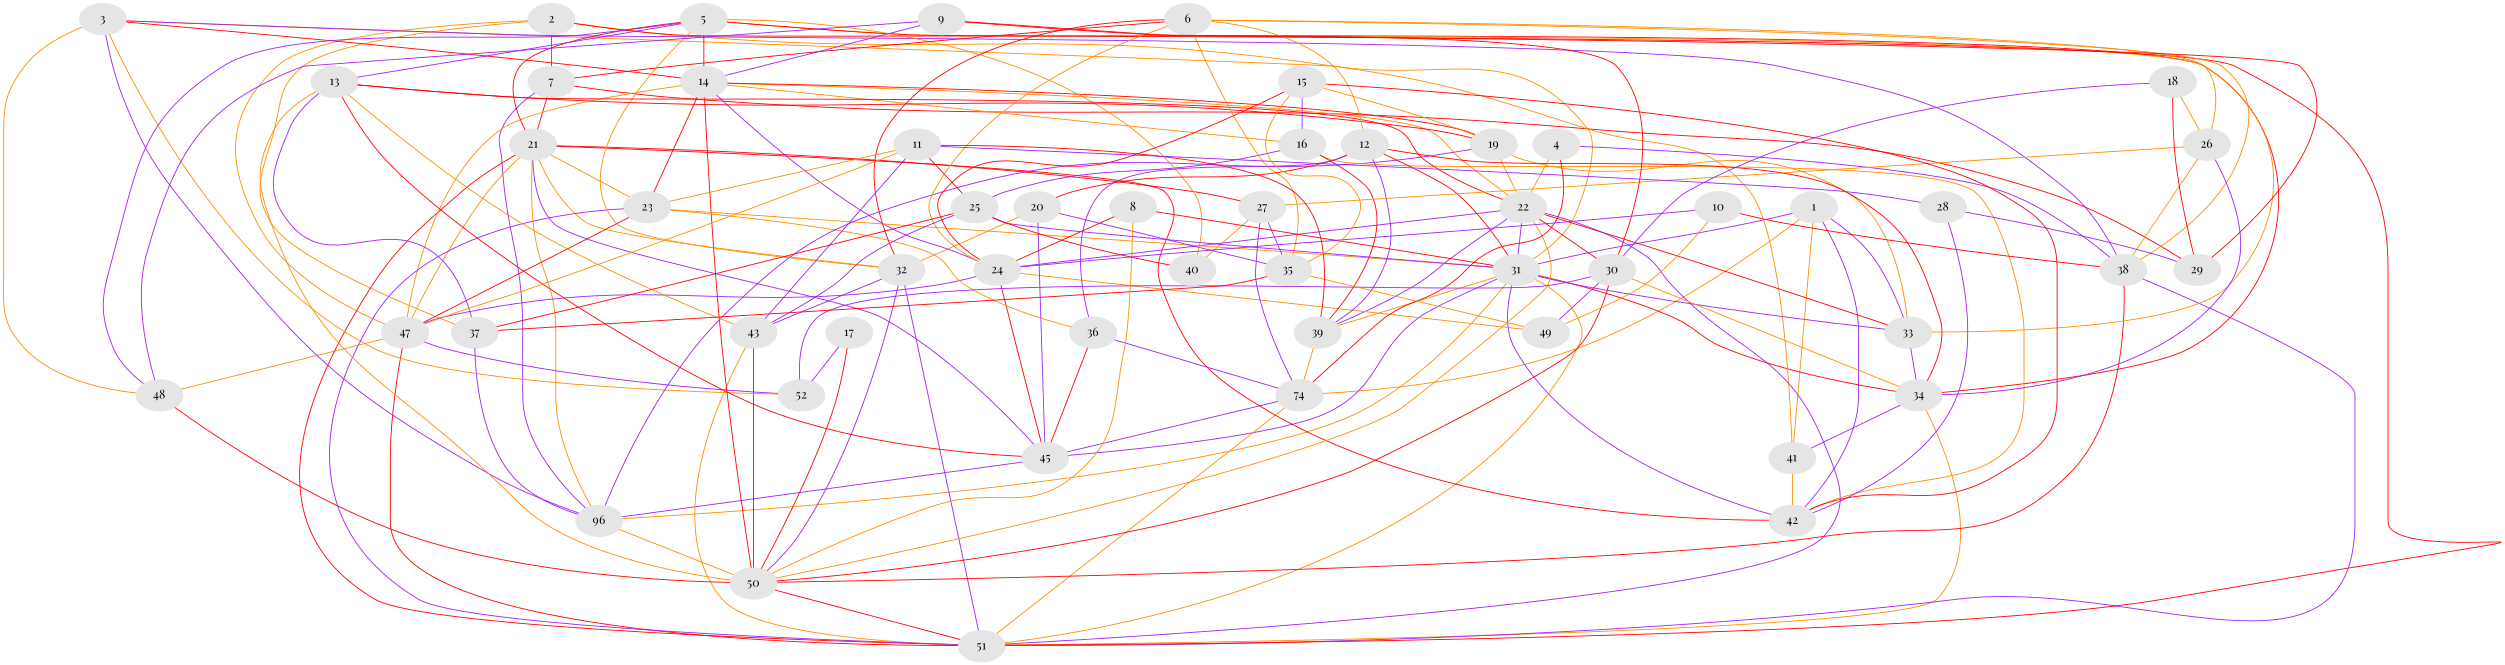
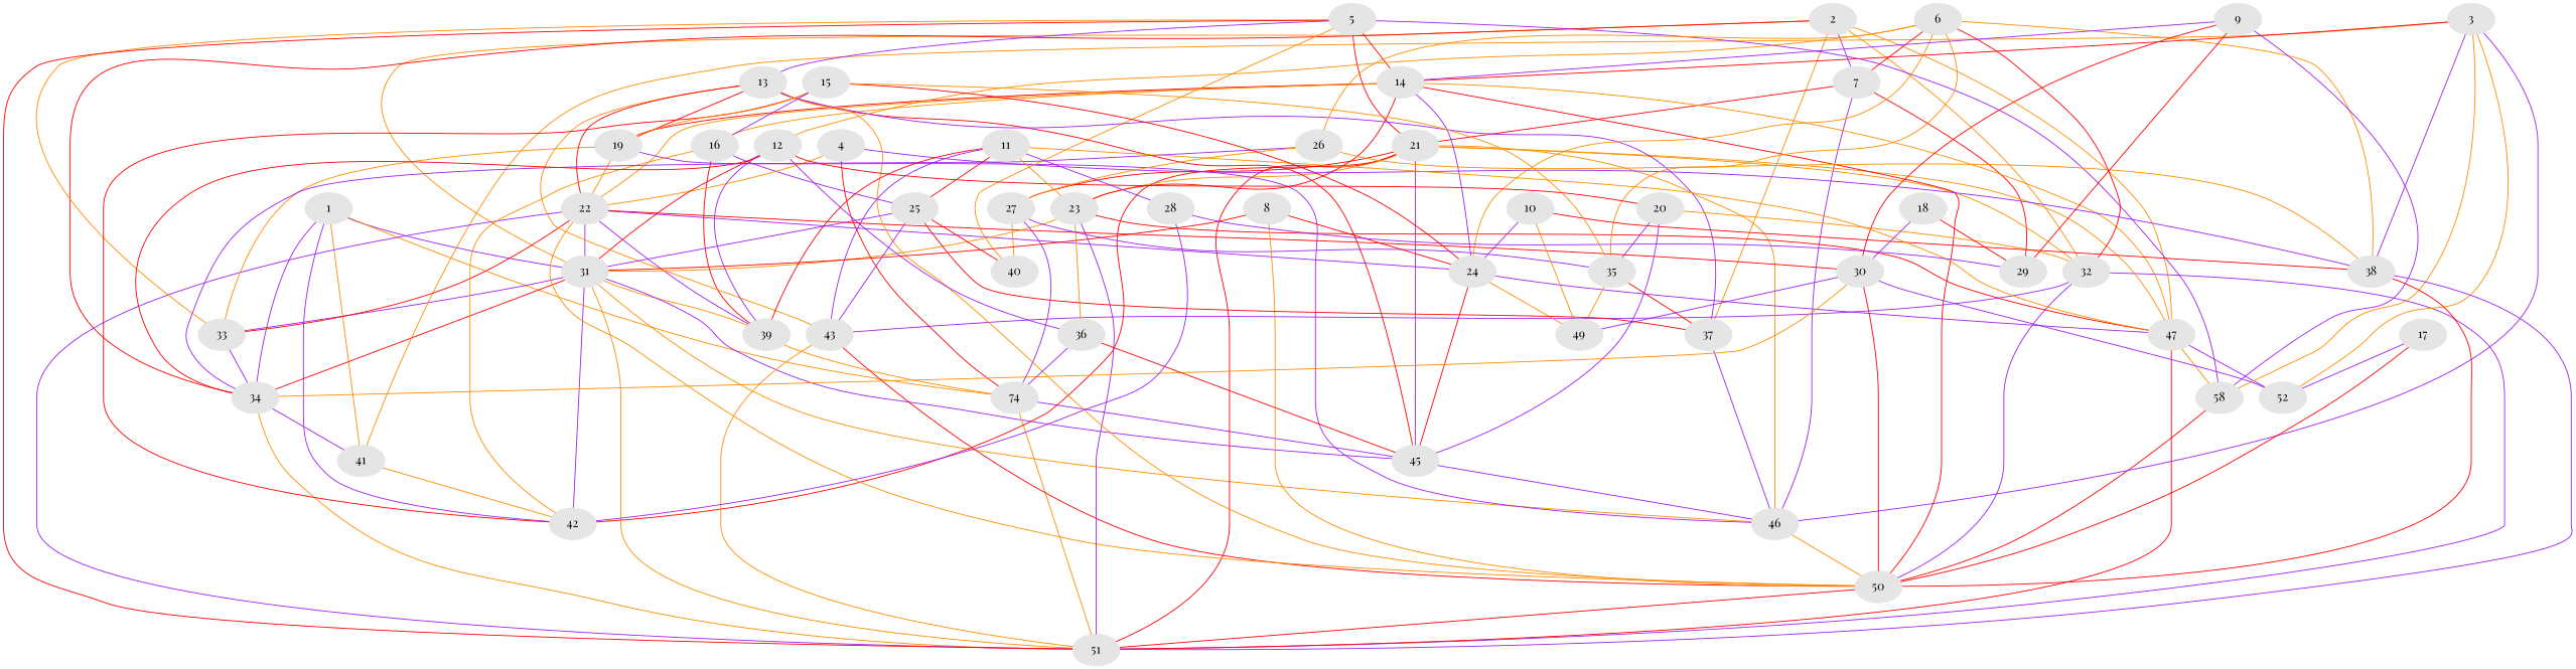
  graph {
    fontname="Playfair Display"
    node [color=gray90 fontname="Playfair Display" style=filled]
    edge [color=purple fontname="Playfair Display" weight=1.0]
    1
    31
    34
    41
    42
    n6 [label=74]
-   46 [label=96]
+   46
    33
    51
    39
    45
    2
    7
    32
    37
    47
    21
    29
    50
    43
-   48
+   48 [label=58]
    52
    3
    14
    38
    22
    24
    23
    19
    16
    4
    30
    5
    13
    40
    27
    6
    12
    26
    35
    20
    36
    49
    8
    9
    10
    11
    25
    28
    15
    17
    18
    1 -- 31
-   1 -- 33
+   1 -- 34
    1 -- 41 [color=darkorange]
    1 -- 42
    1 -- n6 [color=darkorange]
    31 -- 34 [color=red]
    31 -- 42 [weight=3.0]
    31 -- 46 [color=darkorange]
    31 -- 33
    31 -- 51 [color=darkorange]
    31 -- 39 [color=darkorange]
    31 -- 45
    34 -- 41
    34 -- 51 [color=darkorange]
    41 -- 42 [color=darkorange]
    n6 -- 51 [color=darkorange]
    n6 -- 45
    46 -- 50 [color=darkorange weight=2.0]
    33 -- 34
    39 -- n6 [color=darkorange]
    45 -- 46
    2 -- 31 [color=darkorange]
    2 -- 34 [color=red]
    2 -- 7
-   5 -- 32 [color=darkorange]
+   2 -- 32 [color=darkorange]
    2 -- 37 [color=darkorange]
    2 -- 47 [color=darkorange]
    7 -- 46
    7 -- 21 [color=red]
    7 -- 29 [color=red]
    32 -- 51 [weight=2.0]
    32 -- 50
    32 -- 43
    37 -- 46
    47 -- 51 [color=red]
    47 -- 48 [color=darkorange]
    47 -- 52 [weight=2.0]
    21 -- 42 [color=red]
    21 -- 46 [color=darkorange weight=2.0]
    21 -- 51 [color=red]
    21 -- 45
    21 -- 32 [color=darkorange]
    21 -- 47 [color=darkorange]
    21 -- 23 [color=darkorange]
    21 -- 27 [color=red]
    50 -- 51 [color=red]
    43 -- 51 [color=darkorange]
    43 -- 50 [color=red]
    48 -- 50 [color=red weight=3.0]
    3 -- 41 [color=darkorange]
    3 -- 46
    3 -- 48 [color=darkorange weight=2.0]
    3 -- 52 [color=darkorange]
    3 -- 14 [color=red]
    3 -- 38
    14 -- 47 [color=darkorange]
    14 -- 50 [color=red]
    14 -- 22 [color=darkorange]
    14 -- 24
    14 -- 23 [color=red]
    14 -- 19 [color=red]
    14 -- 16 [color=darkorange]
    38 -- 51
    38 -- 50 [color=red]
    22 -- 31
    22 -- 33 [color=red]
    22 -- 51
    22 -- 39
    22 -- 50 [color=darkorange]
    22 -- 24
    22 -- 30 [color=red]
    24 -- 45 [color=red]
    24 -- 47
    24 -- 49 [color=darkorange]
    23 -- 31 [color=darkorange]
    23 -- 51
    23 -- 47 [color=red]
    23 -- 36 [color=darkorange]
    19 -- 46
    19 -- 33 [color=darkorange]
    19 -- 22 [color=darkorange]
    16 -- 42 [color=darkorange]
    16 -- 39 [color=red]
    16 -- 25
    4 -- n6 [color=red]
    4 -- 38
    4 -- 22 [color=darkorange]
    30 -- 34 [color=darkorange]
    30 -- 50 [color=red]
    30 -- 52 [weight=2.0]
    30 -- 49
    5 -- 33 [color=darkorange]
    5 -- 51 [color=red]
    5 -- 21 [color=red]
    5 -- 48
    5 -- 14 [color=red weight=3.0]
    5 -- 13
    5 -- 40 [color=darkorange]
    13 -- 45 [color=red]
    13 -- 37
    13 -- 50 [color=darkorange]
    13 -- 43 [color=darkorange]
    13 -- 22 [color=red]
    13 -- 19 [color=red]
    27 -- n6
    27 -- 40 [color=darkorange]
    27 -- 35
    6 -- 7 [color=red]
    6 -- 32 [color=red]
    6 -- 38 [color=darkorange]
    6 -- 24 [color=darkorange]
    6 -- 12 [color=darkorange]
    6 -- 26 [color=darkorange]
    6 -- 35 [color=darkorange]
    12 -- 31 [color=red]
    12 -- 34 [color=red]
    12 -- 39
    12 -- 20 [color=red]
    12 -- 36
    26 -- 34
    26 -- 38 [color=darkorange]
    26 -- 27 [color=darkorange]
    35 -- 37 [color=red]
    35 -- 49 [color=darkorange]
    20 -- 45 [weight=2.0]
    20 -- 32 [color=darkorange weight=2.0]
    20 -- 35 [weight=2.0]
    36 -- n6
    36 -- 45 [color=red]
    8 -- 31 [color=red]
    8 -- 50 [color=darkorange]
    8 -- 24 [color=red]
    9 -- 29 [color=red]
    9 -- 48
    9 -- 14
    9 -- 30 [color=red]
    10 -- 38 [color=red]
    10 -- 24 [weight=2.0]
    10 -- 49 [color=darkorange]
    11 -- 39 [color=red]
    11 -- 47 [color=darkorange]
    11 -- 43
    11 -- 23 [color=darkorange]
    11 -- 25 [color=red]
    11 -- 28
    25 -- 31
    25 -- 37 [color=red]
    25 -- 43
    25 -- 40 [color=red]
    28 -- 42
    28 -- 29
    15 -- 42 [color=red]
    15 -- 24 [color=red]
    15 -- 19 [color=darkorange]
    15 -- 16
    15 -- 35 [color=darkorange]
    17 -- 50 [color=red]
    17 -- 52
    18 -- 29 [color=red]
    18 -- 30
-   18 -- 26 [color=darkorange weight=2.0]
  }
